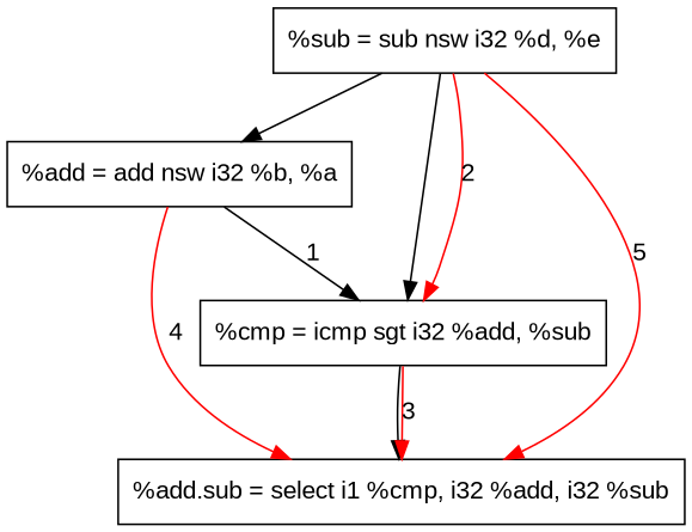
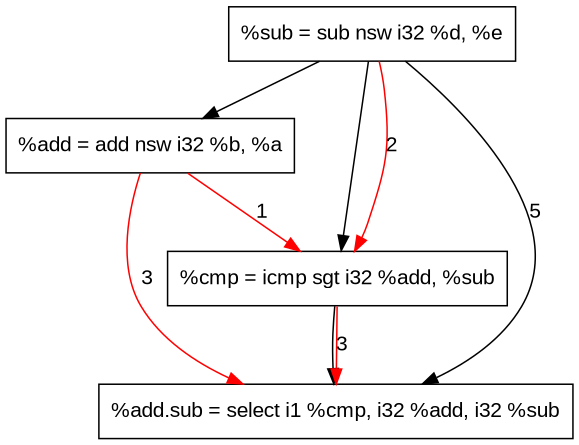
  digraph {
    fontname="Liberation Sans"
    node [fontname="Liberation Sans" shape=record]
    edge [color=red fontname="Liberation Sans"]
    n1 [label="  %add = add nsw i32 %b, %a"]
    n2 [label="  %cmp = icmp sgt i32 %add, %sub"]
    n3 [label="  %add.sub = select i1 %cmp, i32 %add, i32 %sub"]
    n4 [label="  %sub = sub nsw i32 %d, %e"]
-   n1 -> n2 [color=black label=1]
-   n1 -> n3 [label=4]
+   n1 -> n2 [label=1]
+   n1 -> n3 [label=3]
    n2 -> n3 [color=""]
    n2 -> n3 [label=3]
    n4 -> n1 [color=""]
    n4 -> n2 [color=""]
    n4 -> n2 [label=2]
-   n4 -> n3 [label=5]
+   n4 -> n3 [color=black label=5]
  }
